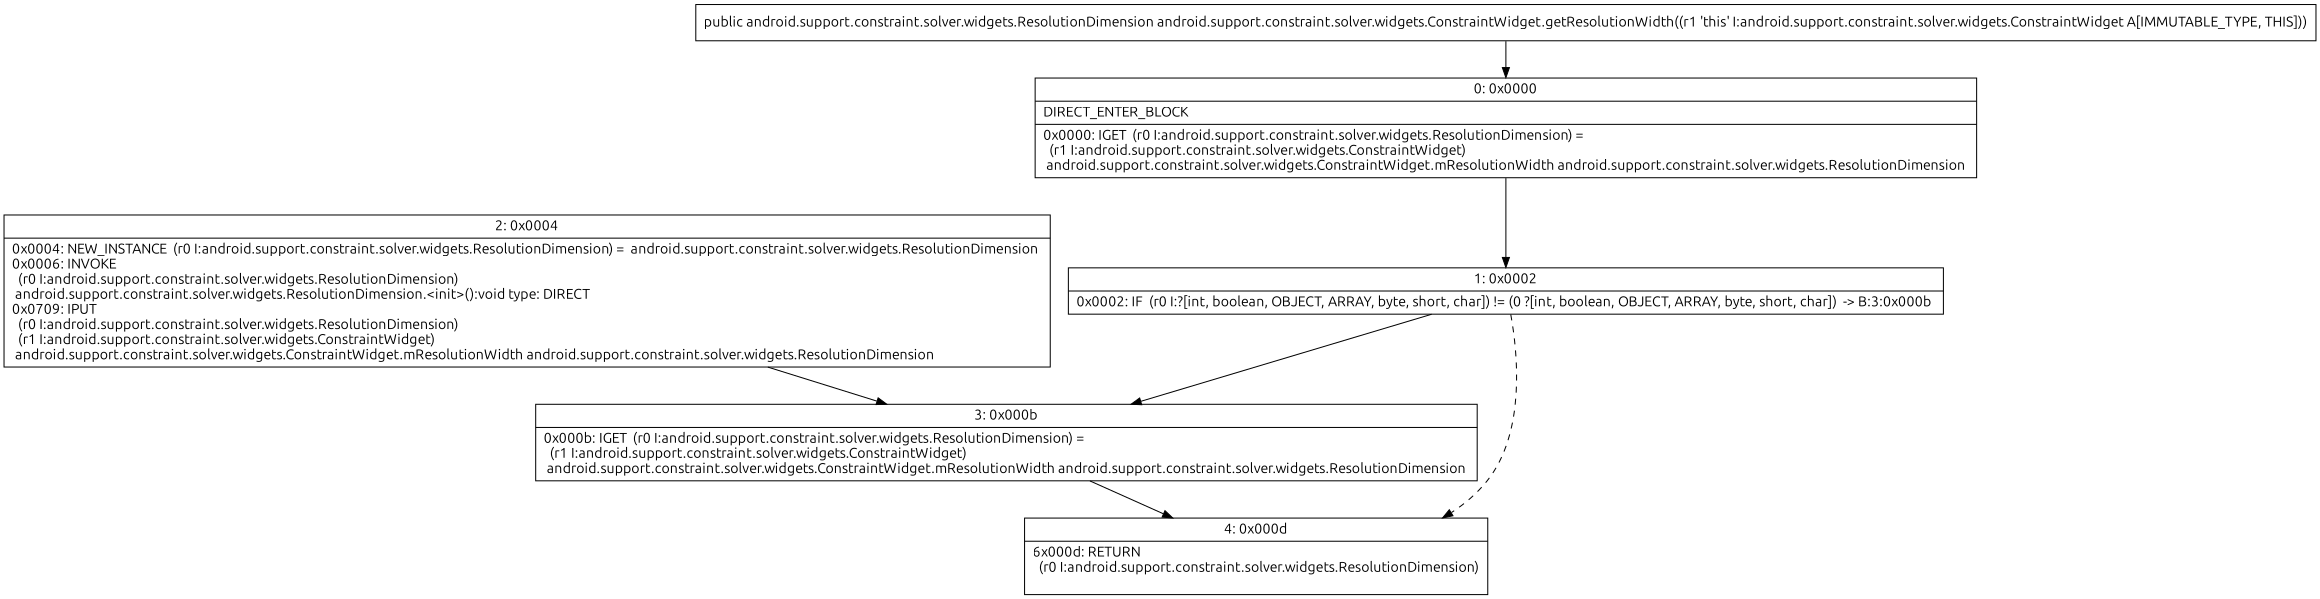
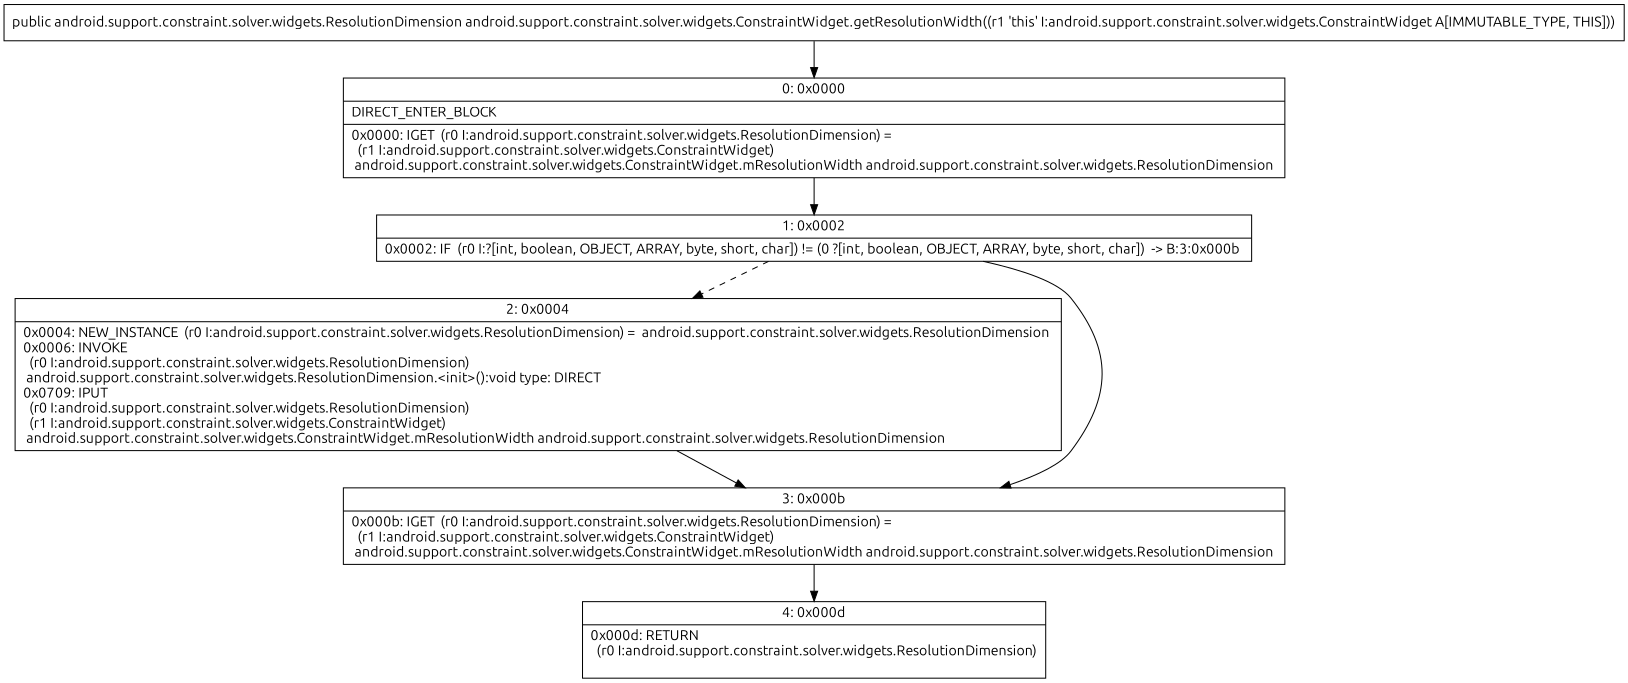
  digraph {
    fontname=Ubuntu
    node [fontname=Ubuntu shape=record]
    edge [fontname=Ubuntu]
    n1 [label="{0\:\ 0x0000|DIRECT_ENTER_BLOCK\l|0x0000: IGET  (r0 I:android.support.constraint.solver.widgets.ResolutionDimension) = \l  (r1 I:android.support.constraint.solver.widgets.ConstraintWidget)\l android.support.constraint.solver.widgets.ConstraintWidget.mResolutionWidth android.support.constraint.solver.widgets.ResolutionDimension \l}"]
    n2 [label="{1\:\ 0x0002|0x0002: IF  (r0 I:?[int, boolean, OBJECT, ARRAY, byte, short, char]) != (0 ?[int, boolean, OBJECT, ARRAY, byte, short, char])  \-\> B:3:0x000b \l}"]
    n3 [label="{2\:\ 0x0004|0x0004: NEW_INSTANCE  (r0 I:android.support.constraint.solver.widgets.ResolutionDimension) =  android.support.constraint.solver.widgets.ResolutionDimension \l0x0006: INVOKE  \l  (r0 I:android.support.constraint.solver.widgets.ResolutionDimension)\l android.support.constraint.solver.widgets.ResolutionDimension.\<init\>():void type: DIRECT \l0x0709: IPUT  \l  (r0 I:android.support.constraint.solver.widgets.ResolutionDimension)\l  (r1 I:android.support.constraint.solver.widgets.ConstraintWidget)\l android.support.constraint.solver.widgets.ConstraintWidget.mResolutionWidth android.support.constraint.solver.widgets.ResolutionDimension \l}"]
    n4 [label="{3\:\ 0x000b|0x000b: IGET  (r0 I:android.support.constraint.solver.widgets.ResolutionDimension) = \l  (r1 I:android.support.constraint.solver.widgets.ConstraintWidget)\l android.support.constraint.solver.widgets.ConstraintWidget.mResolutionWidth android.support.constraint.solver.widgets.ResolutionDimension \l}"]
-   n5 [label="{4\:\ 0x000d|6x000d: RETURN  \l  (r0 I:android.support.constraint.solver.widgets.ResolutionDimension)\l \l}"]
+   n5 [label="{4\:\ 0x000d|0x000d: RETURN  \l  (r0 I:android.support.constraint.solver.widgets.ResolutionDimension)\l \l}"]
    n6 [label="{public android.support.constraint.solver.widgets.ResolutionDimension android.support.constraint.solver.widgets.ConstraintWidget.getResolutionWidth((r1 'this' I:android.support.constraint.solver.widgets.ConstraintWidget A[IMMUTABLE_TYPE, THIS])) }"]
    n1 -> n2
-   n2 -> n5 [style=dashed]
+   n2 -> n3 [style=dashed]
    n2 -> n4
    n3 -> n4
    n4 -> n5
    n6 -> n1
  }
